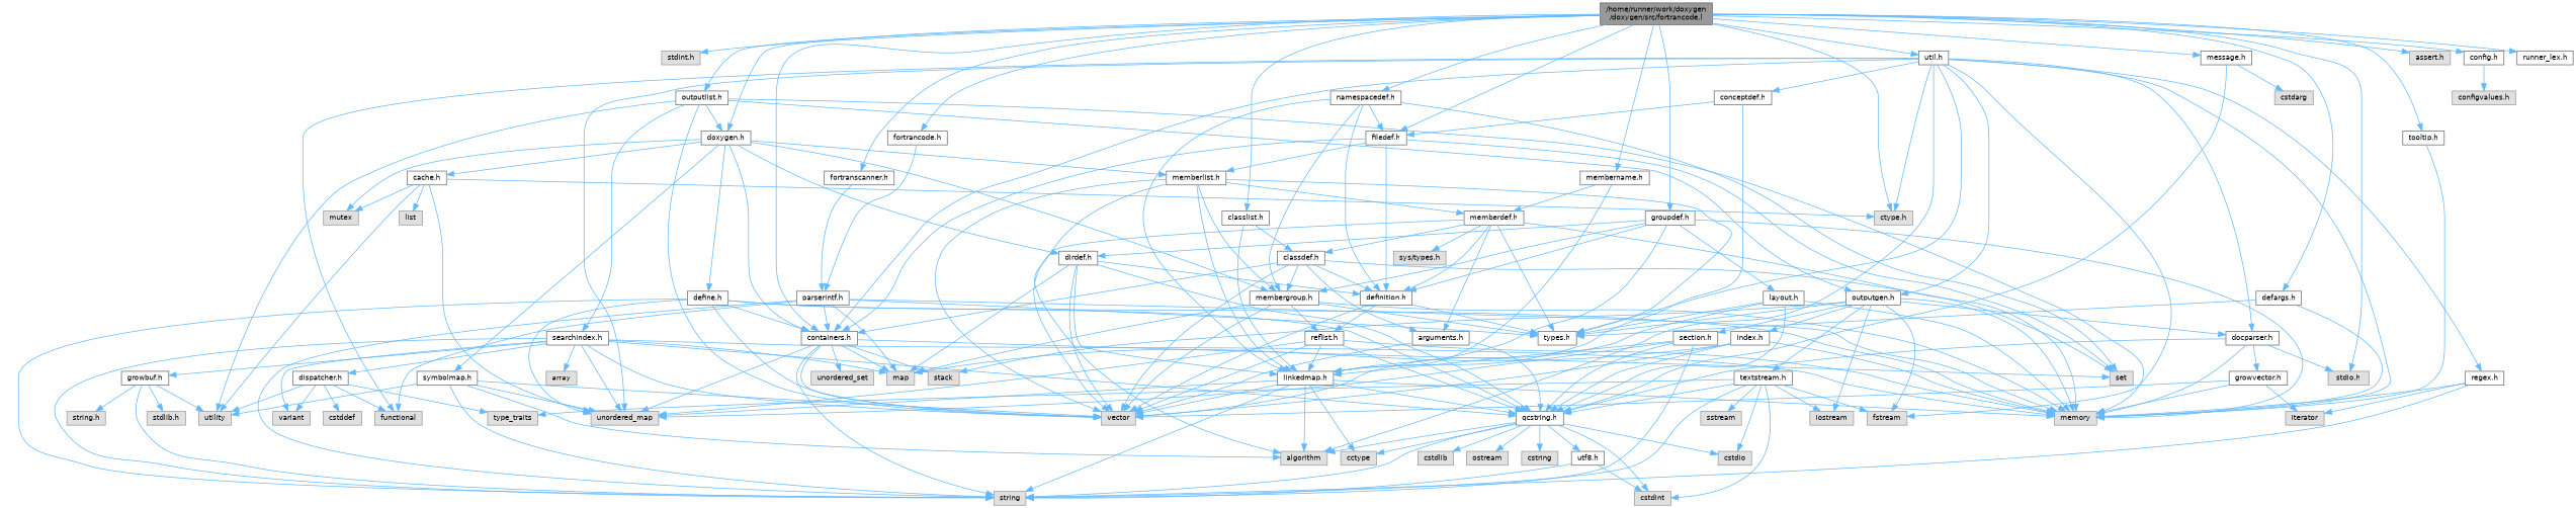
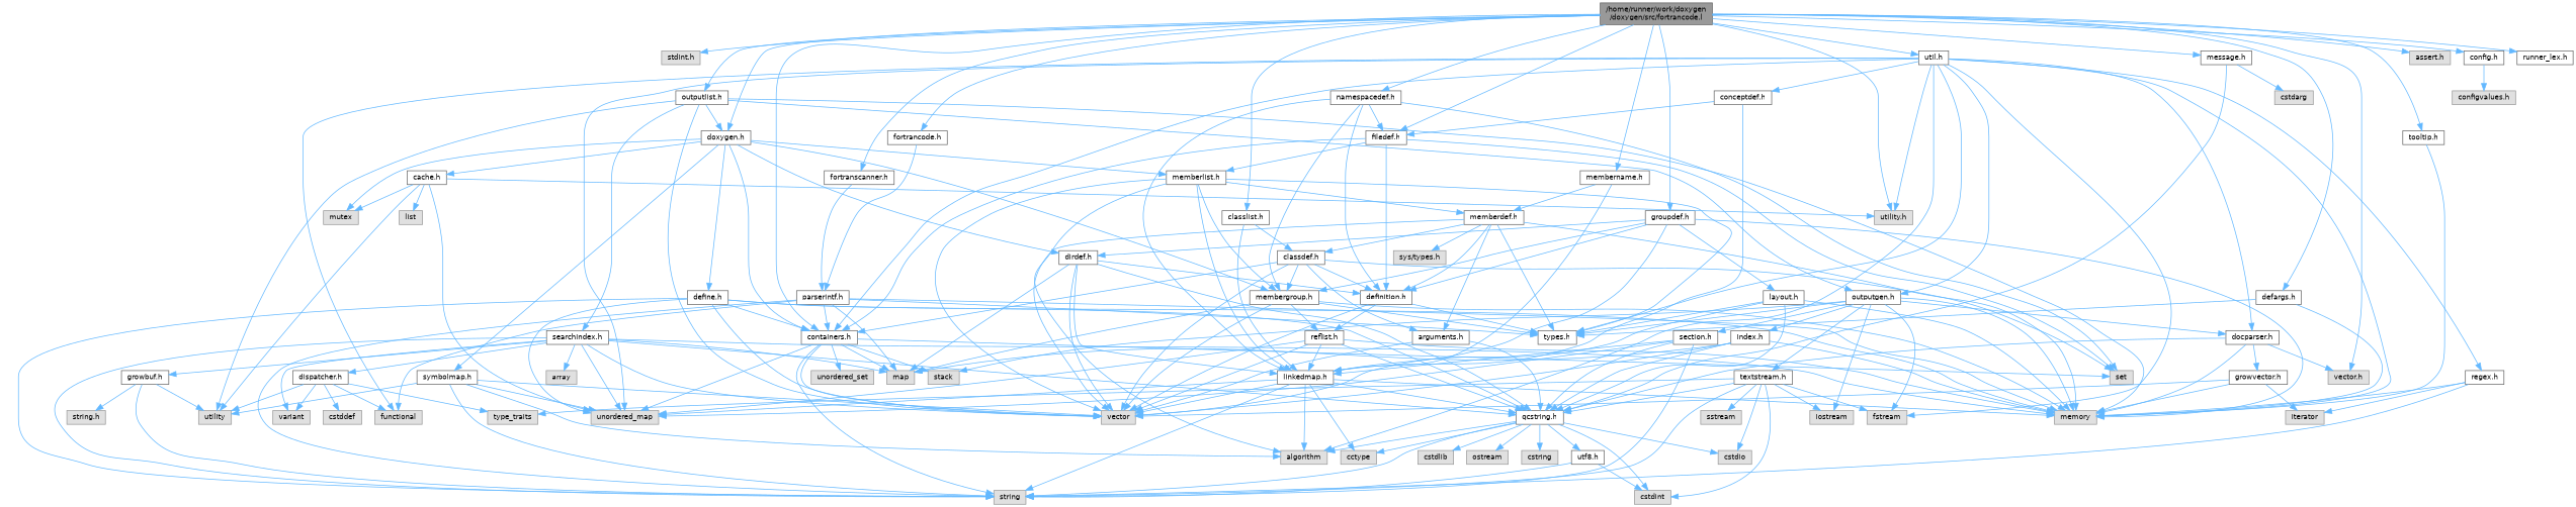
  digraph {
    node [color=grey40 fillcolor=white fontname=Helvetica fontsize=10 shape=box style=filled]
    edge [color=steelblue1 fontname=Helvetica fontsize=10 labelfontname=Helvetica labelfontsize=10 style=solid]
    n1 [color=gray40 fillcolor=grey60 fontcolor=black height=0.2 label="/home/runner/work/doxygen\l/doxygen/src/fortrancode.l" width=0.4]
    n2 [color=grey60 fillcolor="#E0E0E0" height=0.2 label="stdint.h" width=0.4]
-   n3 [color=grey60 fillcolor="#E0E0E0" height=0.2 label="stdio.h" width=0.4]
+   n3 [color=grey60 fillcolor="#E0E0E0" height=0.2 label="vector.h" width=0.4]
    n4 [color=grey60 fillcolor="#E0E0E0" height=0.2 label="assert.h" width=0.4]
-   n5 [color=grey60 fillcolor="#E0E0E0" height=0.2 label="ctype.h" width=0.4]
+   n5 [color=grey60 fillcolor="#E0E0E0" height=0.2 label="utility.h" width=0.4]
    n6 [height=0.2 label="doxygen.h" width=0.4]
    n7 [height=0.2 label="containers.h" width=0.4]
    n8 [height=0.2 label="message.h" width=0.4]
    n9 [height=0.2 label="outputlist.h" width=0.4]
    n10 [height=0.2 label="util.h" width=0.4]
    n11 [height=0.2 label="filedef.h" width=0.4]
    n12 [height=0.2 label="membername.h" width=0.4]
    n13 [height=0.2 label="defargs.h" width=0.4]
    n14 [height=0.2 label="config.h" width=0.4]
    n15 [height=0.2 label="groupdef.h" width=0.4]
    n16 [height=0.2 label="classlist.h" width=0.4]
    n17 [height=0.2 label="namespacedef.h" width=0.4]
    n18 [height=0.2 label="tooltip.h" width=0.4]
    n19 [height=0.2 label="fortrancode.h" width=0.4]
    n20 [height=0.2 label="fortranscanner.h" width=0.4]
    n21 [height=0.2 label="runner_lex.h" width=0.4]
    n22 [color=grey60 fillcolor="#E0E0E0" height=0.2 label=mutex width=0.4]
    n23 [height=0.2 label="membergroup.h" width=0.4]
    n24 [height=0.2 label="dirdef.h" width=0.4]
    n25 [height=0.2 label="memberlist.h" width=0.4]
    n26 [height=0.2 label="define.h" width=0.4]
    n27 [height=0.2 label="cache.h" width=0.4]
    n28 [height=0.2 label="symbolmap.h" width=0.4]
    n29 [color=grey60 fillcolor="#E0E0E0" height=0.2 label=vector width=0.4]
    n30 [color=grey60 fillcolor="#E0E0E0" height=0.2 label=string width=0.4]
    n31 [color=grey60 fillcolor="#E0E0E0" height=0.2 label=set width=0.4]
    n32 [color=grey60 fillcolor="#E0E0E0" height=0.2 label=map width=0.4]
    n33 [color=grey60 fillcolor="#E0E0E0" height=0.2 label=unordered_set width=0.4]
    n34 [color=grey60 fillcolor="#E0E0E0" height=0.2 label=unordered_map width=0.4]
    n35 [color=grey60 fillcolor="#E0E0E0" height=0.2 label=stack width=0.4]
    n36 [height=0.2 label="qcstring.h" width=0.4]
    n37 [color=grey60 fillcolor="#E0E0E0" height=0.2 label=cstdarg width=0.4]
    n38 [color=grey60 fillcolor="#E0E0E0" height=0.2 label=memory width=0.4]
    n39 [color=grey60 fillcolor="#E0E0E0" height=0.2 label=utility width=0.4]
    n40 [height=0.2 label="outputgen.h" width=0.4]
    n41 [height=0.2 label="searchindex.h" width=0.4]
    n42 [height=0.2 label="types.h" width=0.4]
    n43 [color=grey60 fillcolor="#E0E0E0" height=0.2 label=algorithm width=0.4]
    n44 [color=grey60 fillcolor="#E0E0E0" height=0.2 label=fstream width=0.4]
    n45 [height=0.2 label="docparser.h" width=0.4]
    n46 [color=grey60 fillcolor="#E0E0E0" height=0.2 label=functional width=0.4]
    n47 [height=0.2 label="regex.h" width=0.4]
    n48 [height=0.2 label="conceptdef.h" width=0.4]
    n49 [height=0.2 label="definition.h" width=0.4]
    n50 [height=0.2 label="linkedmap.h" width=0.4]
    n51 [height=0.2 label="memberdef.h" width=0.4]
    n52 [color=grey60 fillcolor="#E0E0E0" height=0.2 label="configvalues.h" width=0.4]
    n53 [height=0.2 label="layout.h" width=0.4]
    n54 [height=0.2 label="classdef.h" width=0.4]
    n55 [height=0.2 label="parserintf.h" width=0.4]
    n56 [height=0.2 label="reflist.h" width=0.4]
    n57 [color=grey60 fillcolor="#E0E0E0" height=0.2 label=list width=0.4]
    n58 [color=grey60 fillcolor="#E0E0E0" height=0.2 label=cctype width=0.4]
    n59 [color=grey60 fillcolor="#E0E0E0" height=0.2 label=cstring width=0.4]
    n60 [color=grey60 fillcolor="#E0E0E0" height=0.2 label=cstdio width=0.4]
    n61 [color=grey60 fillcolor="#E0E0E0" height=0.2 label=cstdlib width=0.4]
    n62 [color=grey60 fillcolor="#E0E0E0" height=0.2 label=cstdint width=0.4]
    n63 [color=grey60 fillcolor="#E0E0E0" height=0.2 label=ostream width=0.4]
    n64 [height=0.2 label="utf8.h" width=0.4]
    n65 [color=grey60 fillcolor="#E0E0E0" height=0.2 label="sys/types.h" width=0.4]
    n66 [height=0.2 label="arguments.h" width=0.4]
    n67 [color=grey60 fillcolor="#E0E0E0" height=0.2 label=iostream width=0.4]
    n68 [height=0.2 label="index.h" width=0.4]
    n69 [height=0.2 label="section.h" width=0.4]
    n70 [height=0.2 label="textstream.h" width=0.4]
    n71 [color=grey60 fillcolor="#E0E0E0" height=0.2 label=array width=0.4]
    n72 [color=grey60 fillcolor="#E0E0E0" height=0.2 label=variant width=0.4]
    n73 [height=0.2 label="growbuf.h" width=0.4]
    n74 [height=0.2 label="dispatcher.h" width=0.4]
    n75 [color=grey60 fillcolor="#E0E0E0" height=0.2 label=sstream width=0.4]
    n76 [color=grey60 fillcolor="#E0E0E0" height=0.2 label=type_traits width=0.4]
    n77 [height=0.2 label="growvector.h" width=0.4]
    n78 [color=grey60 fillcolor="#E0E0E0" height=0.2 label=iterator width=0.4]
-   n79 [color=grey60 fillcolor="#E0E0E0" height=0.2 label="stdlib.h" width=0.4]
    n80 [color=grey60 fillcolor="#E0E0E0" height=0.2 label="string.h" width=0.4]
    n81 [color=grey60 fillcolor="#E0E0E0" height=0.2 label=cstddef width=0.4]
    n1 -> n2
    n1 -> n3
    n1 -> n4
    n1 -> n5
    n1 -> n6
    n1 -> n7
    n1 -> n8
    n1 -> n9
    n1 -> n10
    n1 -> n11
    n1 -> n12
    n1 -> n13
    n1 -> n14
    n1 -> n15
    n1 -> n16
    n1 -> n17
    n1 -> n18
    n1 -> n19
    n1 -> n20
    n1 -> n21
    n6 -> n7
    n6 -> n22
    n6 -> n23
    n6 -> n24
    n6 -> n25
    n6 -> n26
    n6 -> n27
    n6 -> n28
    n7 -> n29
    n7 -> n30
    n7 -> n31
    n7 -> n32
    n7 -> n33
    n7 -> n34
    n7 -> n35
    n8 -> n36
    n8 -> n37
    n9 -> n6
    n9 -> n29
    n9 -> n38
    n9 -> n39
    n9 -> n40
    n9 -> n41
    n10 -> n5
    n10 -> n7
    n10 -> n34
    n10 -> n38
    n10 -> n40
    n10 -> n42
    n10 -> n43
    n10 -> n44
    n10 -> n45
    n10 -> n46
    n10 -> n47
    n10 -> n48
    n11 -> n7
    n11 -> n25
    n11 -> n31
    n11 -> n49
    n12 -> n50
    n12 -> n51
    n13 -> n38
    n13 -> n42
    n14 -> n52
    n15 -> n23
    n15 -> n24
    n15 -> n38
    n15 -> n49
    n15 -> n50
    n15 -> n53
    n16 -> n50
    n16 -> n54
    n17 -> n11
    n17 -> n23
    n17 -> n31
    n17 -> n49
    n17 -> n50
    n18 -> n38
    n19 -> n55
    n20 -> n55
    n23 -> n29
    n23 -> n32
    n23 -> n38
    n23 -> n42
    n23 -> n56
    n24 -> n29
    n24 -> n32
    n24 -> n36
    n24 -> n49
    n24 -> n50
    n25 -> n23
    n25 -> n29
    n25 -> n42
    n25 -> n43
    n25 -> n50
    n25 -> n51
    n26 -> n7
    n26 -> n29
    n26 -> n30
    n26 -> n34
    n26 -> n36
    n26 -> n38
    n27 -> n5
    n27 -> n22
    n27 -> n34
    n27 -> n39
    n27 -> n57
    n28 -> n29
    n28 -> n30
    n28 -> n34
    n28 -> n39
    n28 -> n43
    n36 -> n30
    n36 -> n43
    n36 -> n58
    n36 -> n59
    n36 -> n60
    n36 -> n61
    n36 -> n62
    n36 -> n63
    n36 -> n64
    n40 -> n35
    n40 -> n38
    n40 -> n42
    n40 -> n44
    n40 -> n45
    n40 -> n67
    n40 -> n68
    n40 -> n69
    n40 -> n70
    n41 -> n29
    n41 -> n30
    n41 -> n32
    n41 -> n34
    n41 -> n36
    n41 -> n38
    n41 -> n71
    n41 -> n72
    n41 -> n73
    n41 -> n74
    n45 -> n3
    n45 -> n36
    n45 -> n38
    n45 -> n77
    n47 -> n30
    n47 -> n38
    n47 -> n78
    n48 -> n11
    n48 -> n50
    n49 -> n29
    n49 -> n42
    n49 -> n56
    n50 -> n29
    n50 -> n30
    n50 -> n34
    n50 -> n36
    n50 -> n38
    n50 -> n43
    n50 -> n58
    n51 -> n29
    n51 -> n38
    n51 -> n42
    n51 -> n49
    n51 -> n54
    n51 -> n65
    n51 -> n66
    n53 -> n29
    n53 -> n36
    n53 -> n38
    n53 -> n42
    n54 -> n7
    n54 -> n23
    n54 -> n29
    n54 -> n31
    n54 -> n49
    n54 -> n66
    n55 -> n7
    n55 -> n30
    n55 -> n32
    n55 -> n38
    n55 -> n42
    n55 -> n46
    n56 -> n29
    n56 -> n34
    n56 -> n36
    n56 -> n38
    n56 -> n50
    n64 -> n30
    n64 -> n62
    n66 -> n29
    n66 -> n36
    n68 -> n29
    n68 -> n32
    n68 -> n36
    n68 -> n38
    n69 -> n30
    n69 -> n34
    n69 -> n36
    n69 -> n50
    n70 -> n30
    n70 -> n36
    n70 -> n44
    n70 -> n60
    n70 -> n62
    n70 -> n67
    n70 -> n75
    n70 -> n76
    n73 -> n30
    n73 -> n39
-   n73 -> n79
    n73 -> n80
    n74 -> n39
    n74 -> n46
    n74 -> n72
    n74 -> n76
    n74 -> n81
    n77 -> n29
    n77 -> n38
    n77 -> n78
  }
